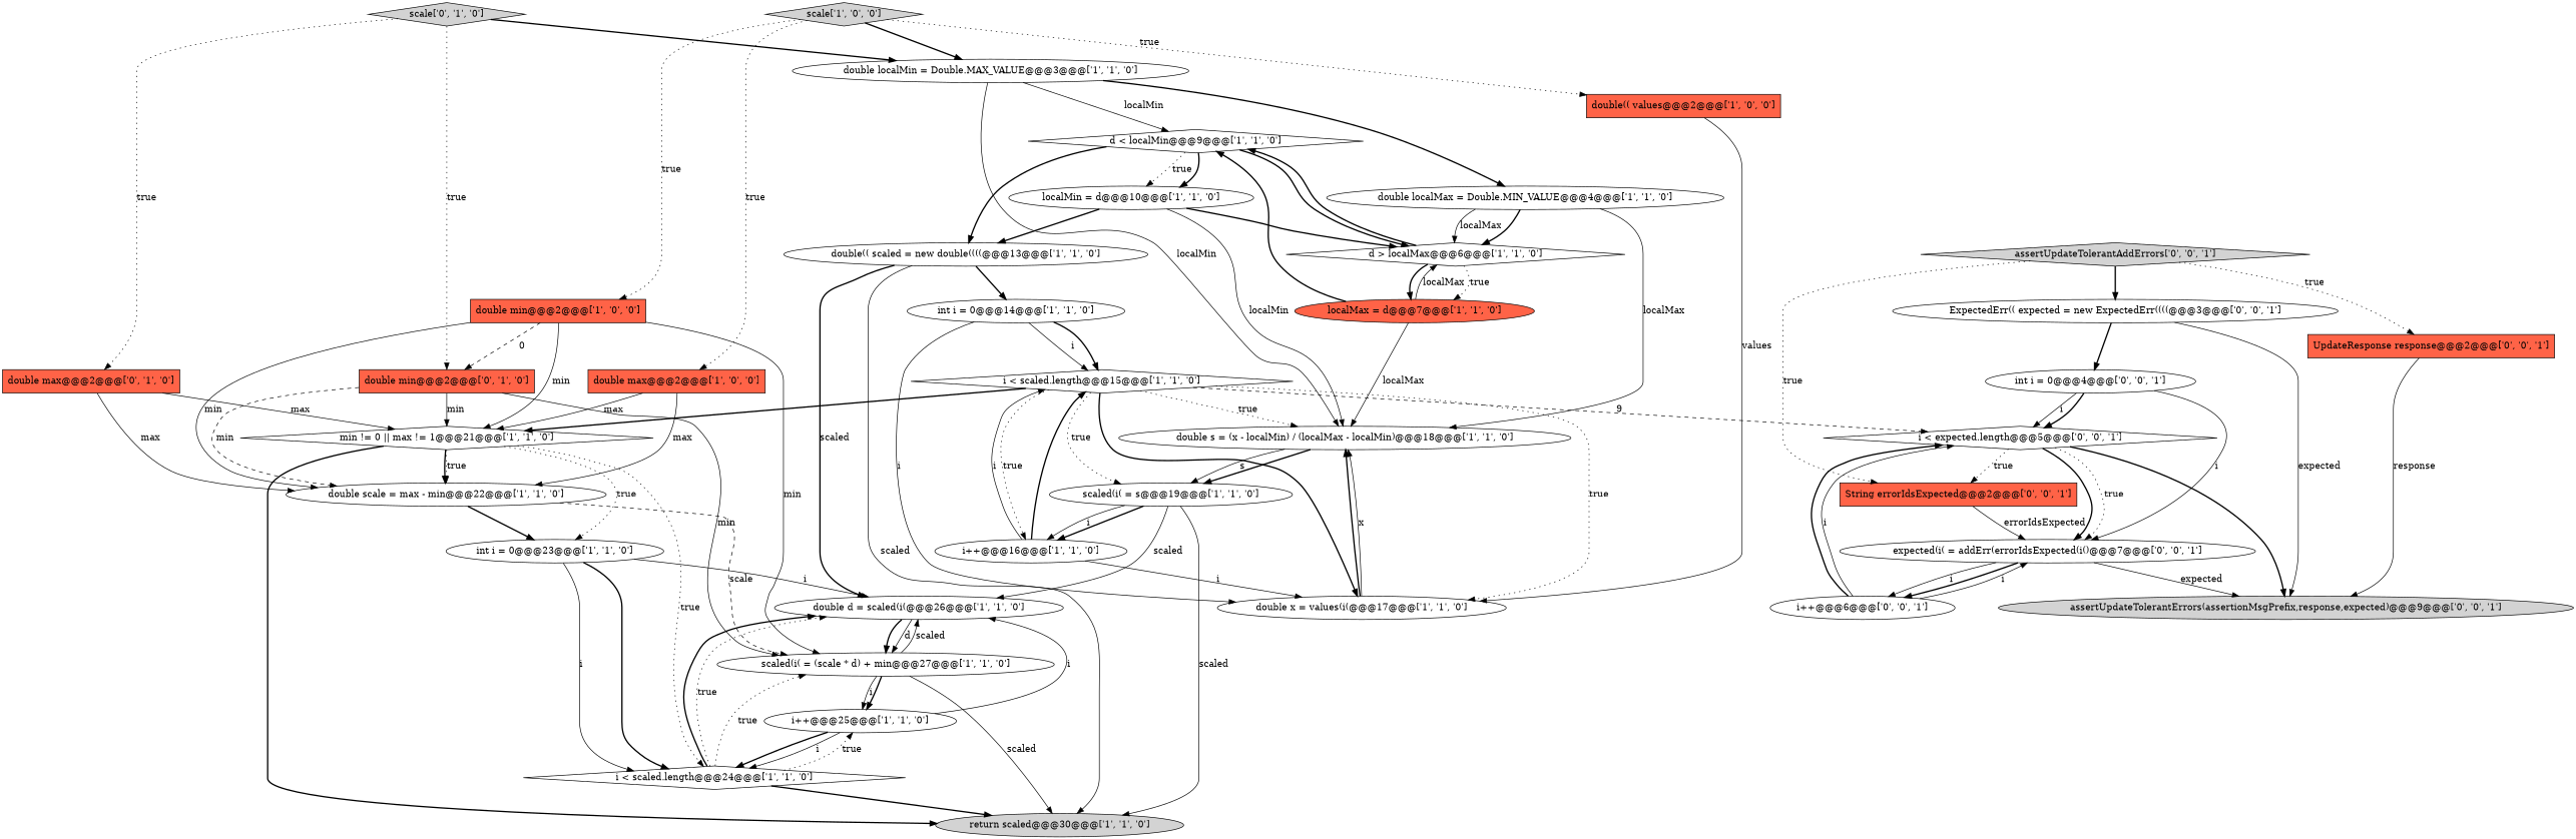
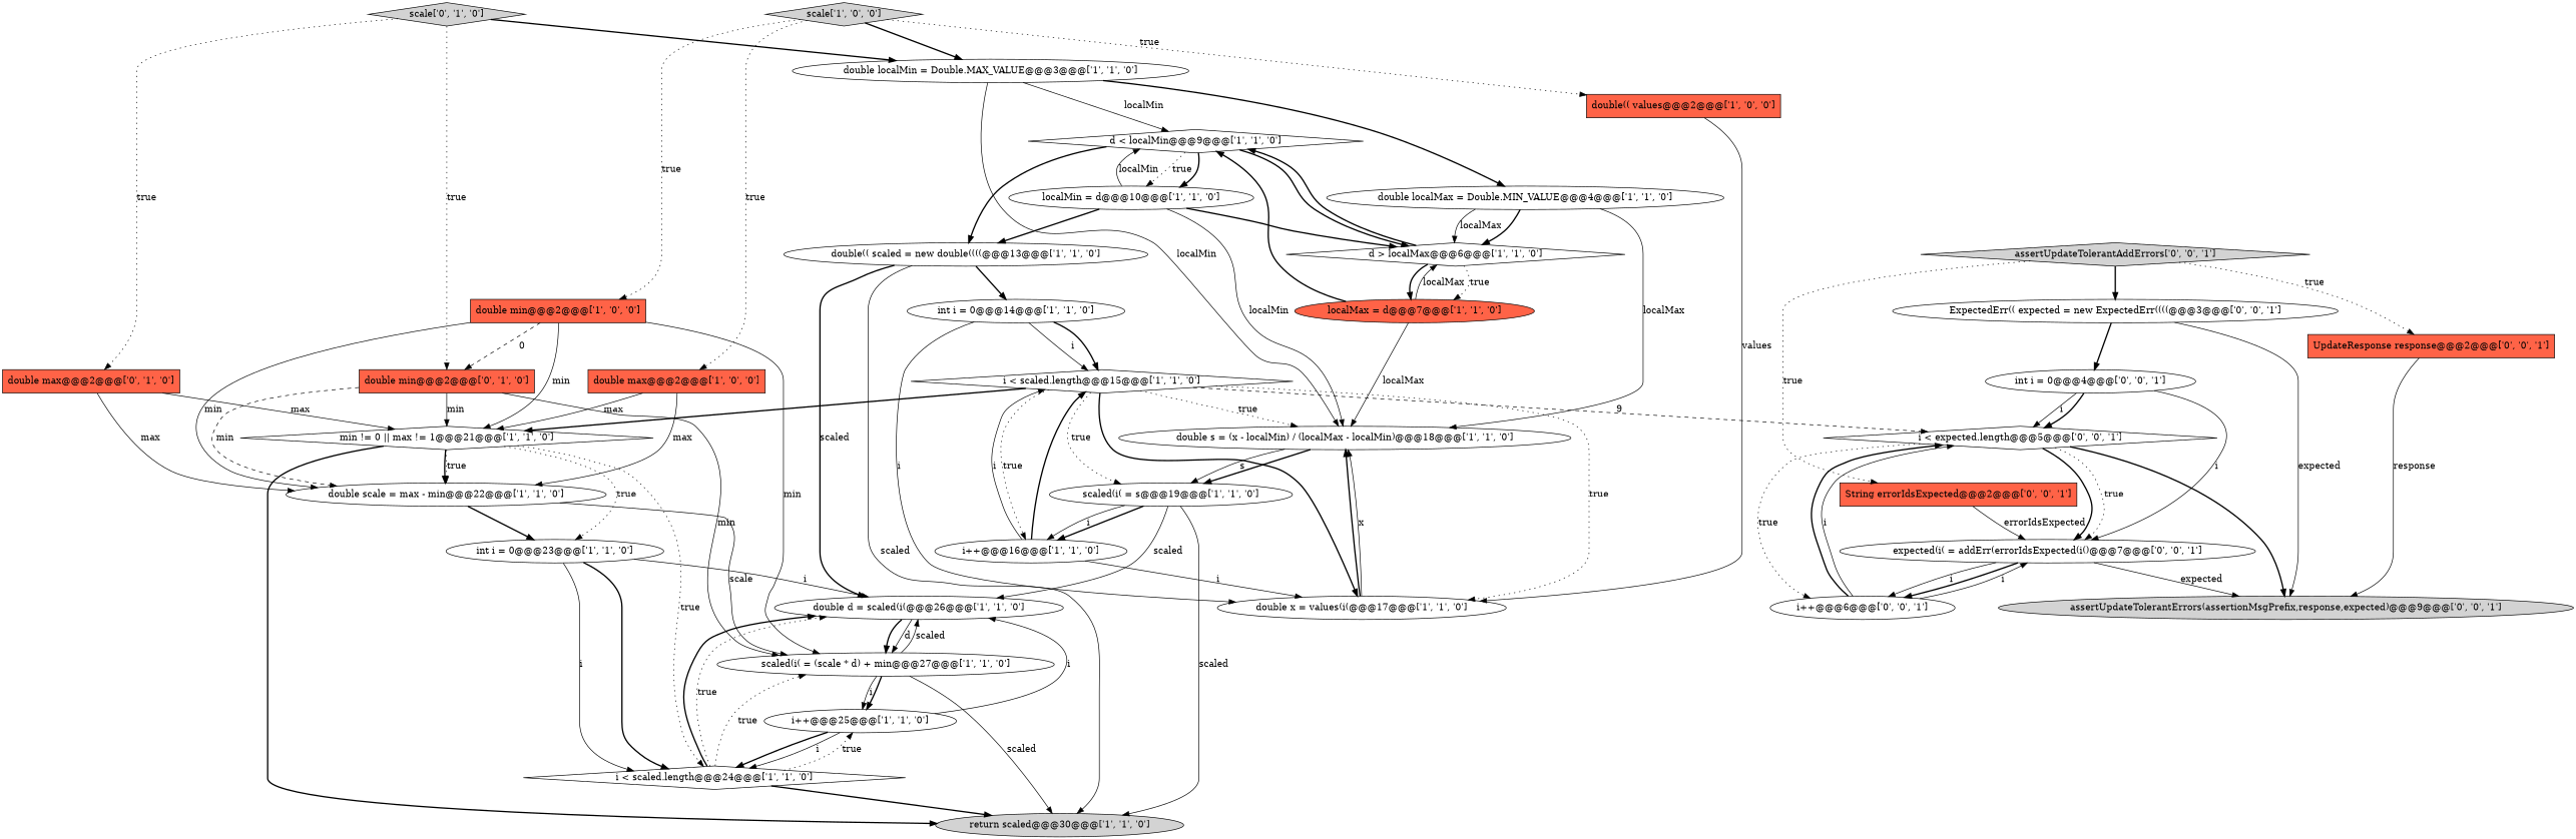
  digraph {
    node [fillcolor=white shape=ellipse style=filled]
    edge [style=solid]
    n1 [label="i < scaled.length@@@15@@@['1', '1', '0']" shape=diamond]
    n2 [label="double s = (x - localMin) / (localMax - localMin)@@@18@@@['1', '1', '0']"]
    n3 [label="min != 0 || max != 1@@@21@@@['1', '1', '0']" shape=diamond]
    n4 [label="i < expected.length@@@5@@@['0', '0', '1']" shape=diamond]
    n5 [label="double x = values(i(@@@17@@@['1', '1', '0']"]
    n6 [label="scaled(i( = s@@@19@@@['1', '1', '0']"]
    n7 [label="i++@@@16@@@['1', '1', '0']"]
    n8 [label="i < scaled.length@@@24@@@['1', '1', '0']" shape=diamond]
    n9 [fillcolor=lightgray label="return scaled@@@30@@@['1', '1', '0']"]
    n10 [label="int i = 0@@@23@@@['1', '1', '0']"]
    n11 [label="double scale = max - min@@@22@@@['1', '1', '0']"]
    n12 [label="expected(i( = addErr(errorIdsExpected(i()@@@7@@@['0', '0', '1']"]
    n13 [fillcolor=lightgray label="assertUpdateTolerantErrors(assertionMsgPrefix,response,expected)@@@9@@@['0', '0', '1']"]
    n14 [label="i++@@@6@@@['0', '0', '1']"]
    n15 [label="double d = scaled(i(@@@26@@@['1', '1', '0']"]
    n16 [label="int i = 0@@@14@@@['1', '1', '0']"]
    n17 [label="scaled(i( = (scale * d) + min@@@27@@@['1', '1', '0']"]
    n18 [label="i++@@@25@@@['1', '1', '0']"]
    n19 [fillcolor=tomato label="String errorIdsExpected@@@2@@@['0', '0', '1']" shape=box]
    n20 [label="d < localMin@@@9@@@['1', '1', '0']" shape=diamond]
    n21 [label="d > localMax@@@6@@@['1', '1', '0']" shape=diamond]
    n22 [label="double(( scaled = new double((((@@@13@@@['1', '1', '0']"]
    n23 [label="localMin = d@@@10@@@['1', '1', '0']"]
    n24 [fillcolor=tomato label="localMax = d@@@7@@@['1', '1', '0']"]
    n25 [label="ExpectedErr(( expected = new ExpectedErr((((@@@3@@@['0', '0', '1']"]
    n26 [label="int i = 0@@@4@@@['0', '0', '1']"]
    n27 [fillcolor=tomato label="double min@@@2@@@['0', '1', '0']" shape=box]
    n28 [fillcolor=tomato label="double max@@@2@@@['0', '1', '0']" shape=box]
    n29 [fillcolor=lightgray label="scale['0', '1', '0']" shape=diamond]
    n30 [label="double localMin = Double.MAX_VALUE@@@3@@@['1', '1', '0']"]
    n31 [label="double localMax = Double.MIN_VALUE@@@4@@@['1', '1', '0']"]
    n32 [fillcolor=tomato label="double max@@@2@@@['1', '0', '0']" shape=box]
    n33 [fillcolor=tomato label="UpdateResponse response@@@2@@@['0', '0', '1']" shape=box]
    n34 [fillcolor=lightgray label="assertUpdateTolerantAddErrors['0', '0', '1']" shape=diamond]
    n35 [fillcolor=tomato label="double min@@@2@@@['1', '0', '0']" shape=box]
    n36 [fillcolor=lightgray label="scale['1', '0', '0']" shape=diamond]
    n37 [fillcolor=tomato label="double(( values@@@2@@@['1', '0', '0']" shape=box]
    n1 -> n2 [label=true style=dotted]
    n1 -> n3 [style=bold]
    n1 -> n4 [label=9 style=dashed]
    n1 -> n5 [style=bold]
    n1 -> n5 [label=true style=dotted]
    n1 -> n6 [label=true style=dotted]
    n1 -> n7 [label=true style=dotted]
    n2 -> n6 [style=bold]
    n2 -> n6 [label=s]
    n3 -> n8 [label=true style=dotted]
    n3 -> n9 [style=bold]
    n3 -> n10 [label=true style=dotted]
    n3 -> n11 [label=true style=dotted]
    n3 -> n11 [style=bold]
    n4 -> n12 [style=bold]
    n4 -> n12 [label=true style=dotted]
    n4 -> n13 [style=bold]
-   n4 -> n19 [label=true style=dotted]
+   n4 -> n14 [label=true style=dotted]
    n5 -> n2 [label=x]
    n5 -> n2 [style=bold]
    n6 -> n7 [style=bold]
    n6 -> n7 [label=i]
    n6 -> n9 [label=scaled]
    n6 -> n15 [label=scaled]
    n7 -> n1 [label=i]
    n7 -> n1 [style=bold]
    n7 -> n5 [label=i]
    n8 -> n9 [style=bold]
    n8 -> n15 [label=true style=dotted]
    n8 -> n15 [style=bold]
    n8 -> n17 [label=true style=dotted]
    n8 -> n18 [label=true style=dotted]
    n10 -> n8 [label=i]
    n10 -> n8 [style=bold]
    n10 -> n15 [label=i]
    n11 -> n10 [style=bold]
-   n11 -> n17 [label=scale style=dashed]
+   n11 -> n17 [label=scale]
    n12 -> n13 [label=expected]
    n12 -> n14 [label=i]
    n12 -> n14 [style=bold]
    n14 -> n4 [label=i]
    n14 -> n4 [style=bold]
    n14 -> n12 [label=i]
    n15 -> n17 [style=bold]
    n15 -> n17 [label=d]
    n16 -> n1 [label=i]
    n16 -> n1 [style=bold]
    n16 -> n5 [label=i]
    n17 -> n9 [label=scaled]
    n17 -> n15 [label=scaled]
    n17 -> n18 [label=i]
    n17 -> n18 [style=bold]
    n18 -> n8 [label=i]
    n18 -> n8 [style=bold]
    n18 -> n15 [label=i]
    n19 -> n12 [label=errorIdsExpected]
    n20 -> n21 [style=bold]
    n20 -> n22 [style=bold]
    n20 -> n23 [label=true style=dotted]
    n20 -> n23 [style=bold]
    n21 -> n20 [style=bold]
    n21 -> n24 [label=true style=dotted]
    n21 -> n24 [style=bold]
    n22 -> n9 [label=scaled]
    n22 -> n15 [label=scaled style=bold]
    n22 -> n16 [style=bold]
    n23 -> n2 [label=localMin]
+   n23 -> n20 [label=localMin]
    n23 -> n21 [style=bold]
    n23 -> n22 [style=bold]
    n24 -> n2 [label=localMax]
    n24 -> n20 [style=bold]
    n24 -> n21 [label=localMax]
    n25 -> n13 [label=expected]
    n25 -> n26 [style=bold]
    n26 -> n4 [label=i]
    n26 -> n4 [style=bold]
    n26 -> n12 [label=i]
    n27 -> n3 [label=min]
    n27 -> n11 [label=min style=dashed]
    n27 -> n17 [label=min]
    n28 -> n3 [label=max]
    n28 -> n11 [label=max]
    n29 -> n27 [label=true style=dotted]
    n29 -> n28 [label=true style=dotted]
    n29 -> n30 [style=bold]
    n30 -> n2 [label=localMin]
    n30 -> n20 [label=localMin]
    n30 -> n31 [style=bold]
    n31 -> n2 [label=localMax]
    n31 -> n21 [style=bold]
    n31 -> n21 [label=localMax]
    n32 -> n3 [label=max]
    n32 -> n11 [label=max]
    n33 -> n13 [label=response]
    n34 -> n19 [label=true style=dotted]
    n34 -> n25 [style=bold]
    n34 -> n33 [label=true style=dotted]
    n35 -> n3 [label=min]
    n35 -> n11 [label=min]
    n35 -> n17 [label=min]
    n35 -> n27 [label=0 style=dashed]
    n36 -> n30 [style=bold]
    n36 -> n32 [label=true style=dotted]
    n36 -> n35 [label=true style=dotted]
    n36 -> n37 [label=true style=dotted]
    n37 -> n5 [label=values]
  }
